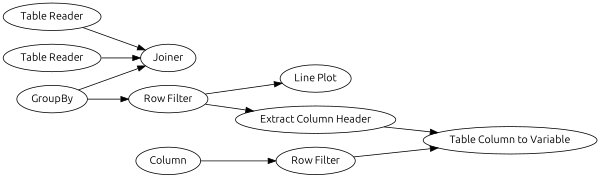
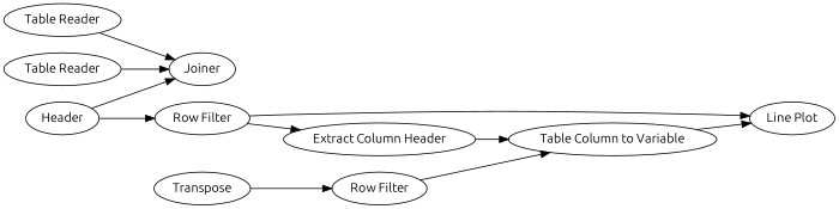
  digraph {
    fontname=Ubuntu
    rankdir=LR
    node [fontname=Ubuntu]
    edge [fontname=Ubuntu]
    n1 [label=Joiner]
-   n2 [label=GroupBy]
+   n2 [label=Header]
    n3 [label="Row Filter"]
    n4 [label="Line Plot"]
    n5 [label="Extract Column Header"]
    n6 [label="Table Column to Variable"]
-   n7 [label=Column]
+   n7 [label=Transpose]
    n8 [label="Row Filter"]
    n9 [label="Table Reader"]
    n10 [label="Table Reader"]
    n2 -> n1
    n2 -> n3
    n3 -> n4
    n3 -> n5
    n5 -> n6
+   n6 -> n4
    n7 -> n8
    n8 -> n6
    n9 -> n1
    n10 -> n1
  }
